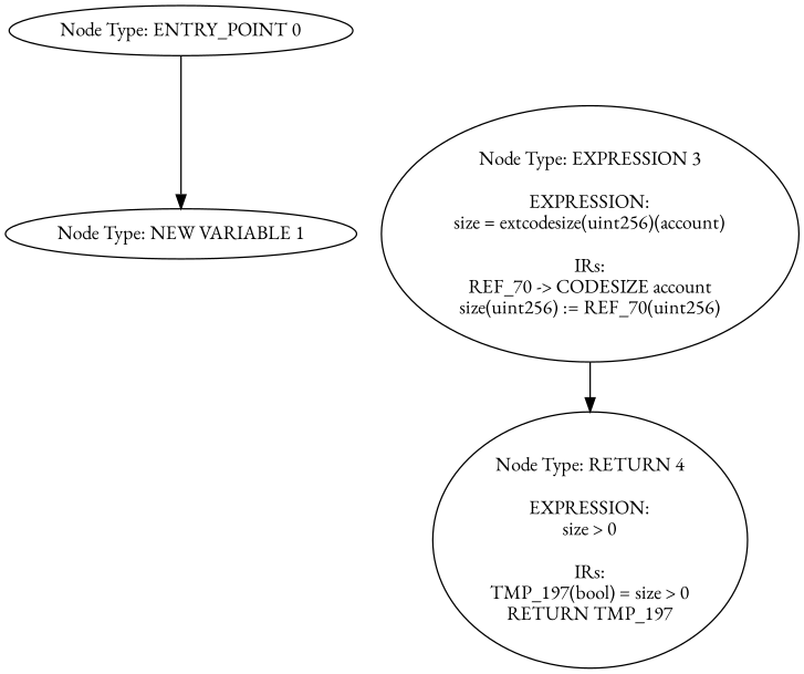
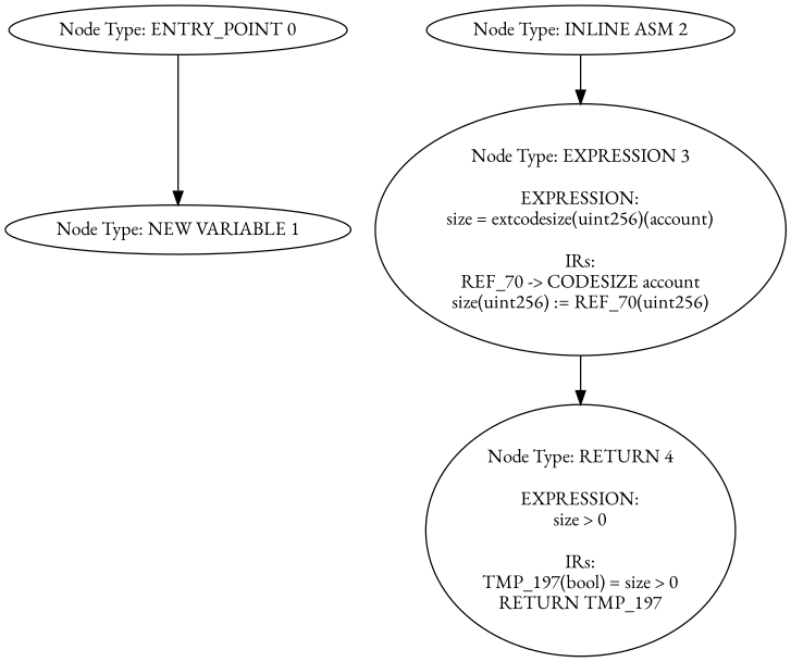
  digraph {
    fontname="EB Garamond"
    node [fontname="EB Garamond"]
    edge [fontname="EB Garamond"]
    n1 [label="Node Type: ENTRY_POINT 0\n"]
    n2 [label="Node Type: NEW VARIABLE 1\n"]
+   n3 [label="Node Type: INLINE ASM 2\n"]
    n4 [label="Node Type: EXPRESSION 3\n\nEXPRESSION:\nsize = extcodesize(uint256)(account)\n\nIRs:\nREF_70 -> CODESIZE account\nsize(uint256) := REF_70(uint256)"]
    n5 [label="Node Type: RETURN 4\n\nEXPRESSION:\nsize > 0\n\nIRs:\nTMP_197(bool) = size > 0\nRETURN TMP_197"]
    n1 -> n2
+   n3 -> n4
    n4 -> n5
  }
